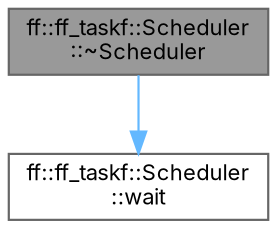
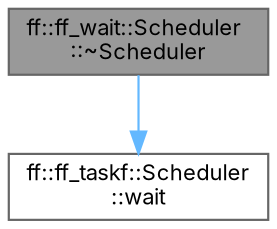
  digraph {
    rankdir=TB
    fontname=Inter
    node [fontname=Inter fontsize=10 shape=box style=filled]
-   n1 [color=gray40 fillcolor=grey60 fontcolor=black height=0.2 label="ff::ff_taskf::Scheduler\l::~Scheduler" width=0.4]
+   n1 [color=gray40 fillcolor=grey60 fontcolor=black height=0.2 label="ff::ff_wait::Scheduler\l::~Scheduler" width=0.4]
    n2 [color=grey40 fillcolor=white height=0.2 label="ff::ff_taskf::Scheduler\l::wait" width=0.4]
    n1 -> n2 [color=steelblue1 fontname=Inter fontsize=10 labelfontname=Helvetica labelfontsize=10 style=solid]
  }
